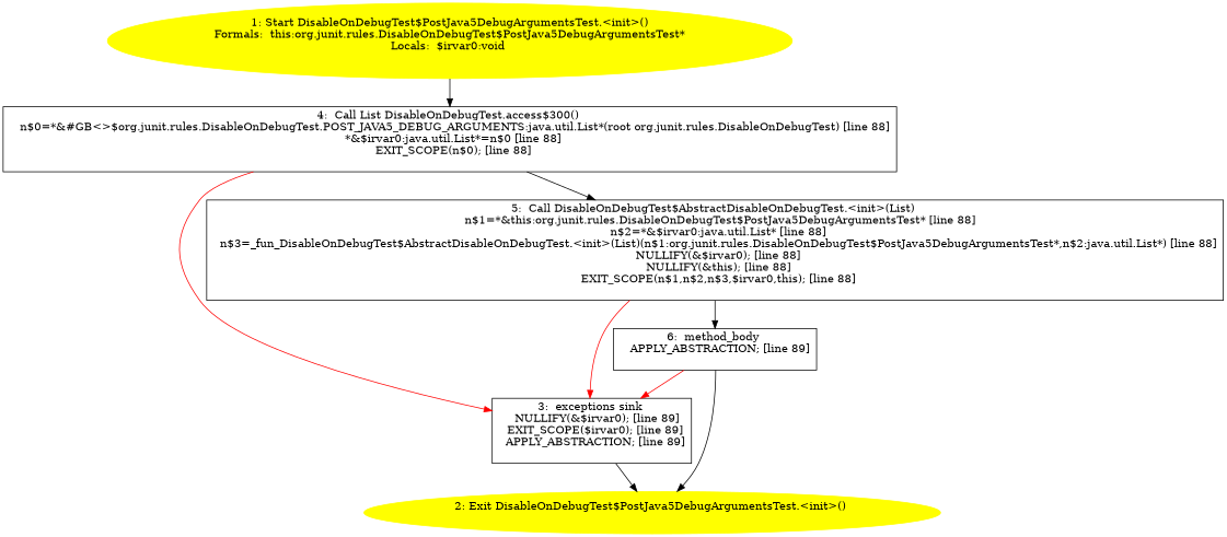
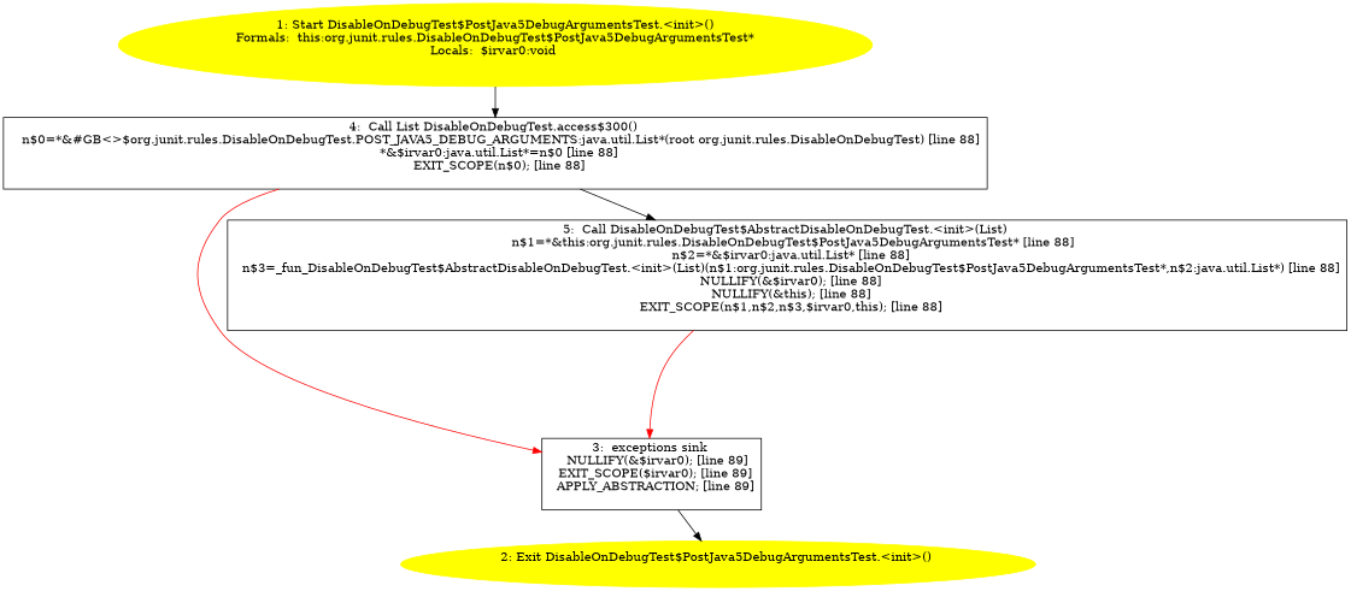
  digraph {
    node [shape=box]
    n1 [color=yellow label="1: Start DisableOnDebugTest$PostJava5DebugArgumentsTest.<init>()\nFormals:  this:org.junit.rules.DisableOnDebugTest$PostJava5DebugArgumentsTest*\nLocals:  $irvar0:void \n  " style=filled shape=""]
    n2 [label="4:  Call List DisableOnDebugTest.access$300() \n   n$0=*&#GB<>$org.junit.rules.DisableOnDebugTest.POST_JAVA5_DEBUG_ARGUMENTS:java.util.List*(root org.junit.rules.DisableOnDebugTest) [line 88]\n  *&$irvar0:java.util.List*=n$0 [line 88]\n  EXIT_SCOPE(n$0); [line 88]\n "]
    n3 [label="3:  exceptions sink \n   NULLIFY(&$irvar0); [line 89]\n  EXIT_SCOPE($irvar0); [line 89]\n  APPLY_ABSTRACTION; [line 89]\n "]
    n4 [label="5:  Call DisableOnDebugTest$AbstractDisableOnDebugTest.<init>(List) \n   n$1=*&this:org.junit.rules.DisableOnDebugTest$PostJava5DebugArgumentsTest* [line 88]\n  n$2=*&$irvar0:java.util.List* [line 88]\n  n$3=_fun_DisableOnDebugTest$AbstractDisableOnDebugTest.<init>(List)(n$1:org.junit.rules.DisableOnDebugTest$PostJava5DebugArgumentsTest*,n$2:java.util.List*) [line 88]\n  NULLIFY(&$irvar0); [line 88]\n  NULLIFY(&this); [line 88]\n  EXIT_SCOPE(n$1,n$2,n$3,$irvar0,this); [line 88]\n "]
    n5 [color=yellow label="2: Exit DisableOnDebugTest$PostJava5DebugArgumentsTest.<init>() \n  " style=filled shape=""]
-   n6 [label="6:  method_body \n   APPLY_ABSTRACTION; [line 89]\n "]
    n1 -> n2
    n2 -> n3 [color=red]
    n2 -> n4
    n3 -> n5
    n4 -> n3 [color=red]
-   n4 -> n6
-   n6 -> n3 [color=red]
-   n6 -> n5
  }
